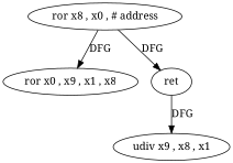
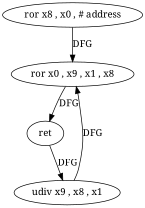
  digraph {
    fontname="Noto Serif"
    node [fontname="Noto Serif"]
    edge [fontname="Noto Serif"]
    n1 [label="ror x8 , x0 , # address"]
    n2 [label="ror x0 , x9 , x1 , x8"]
    n3 [label="udiv x9 , x8 , x1"]
    n4 [label=ret]
    n1 -> n2 [label=DFG]
-   n1 -> n4 [label=DFG]
+   n2 -> n4 [label=DFG]
+   n3 -> n2 [label=DFG]
    n4 -> n3 [label=DFG]
  }
